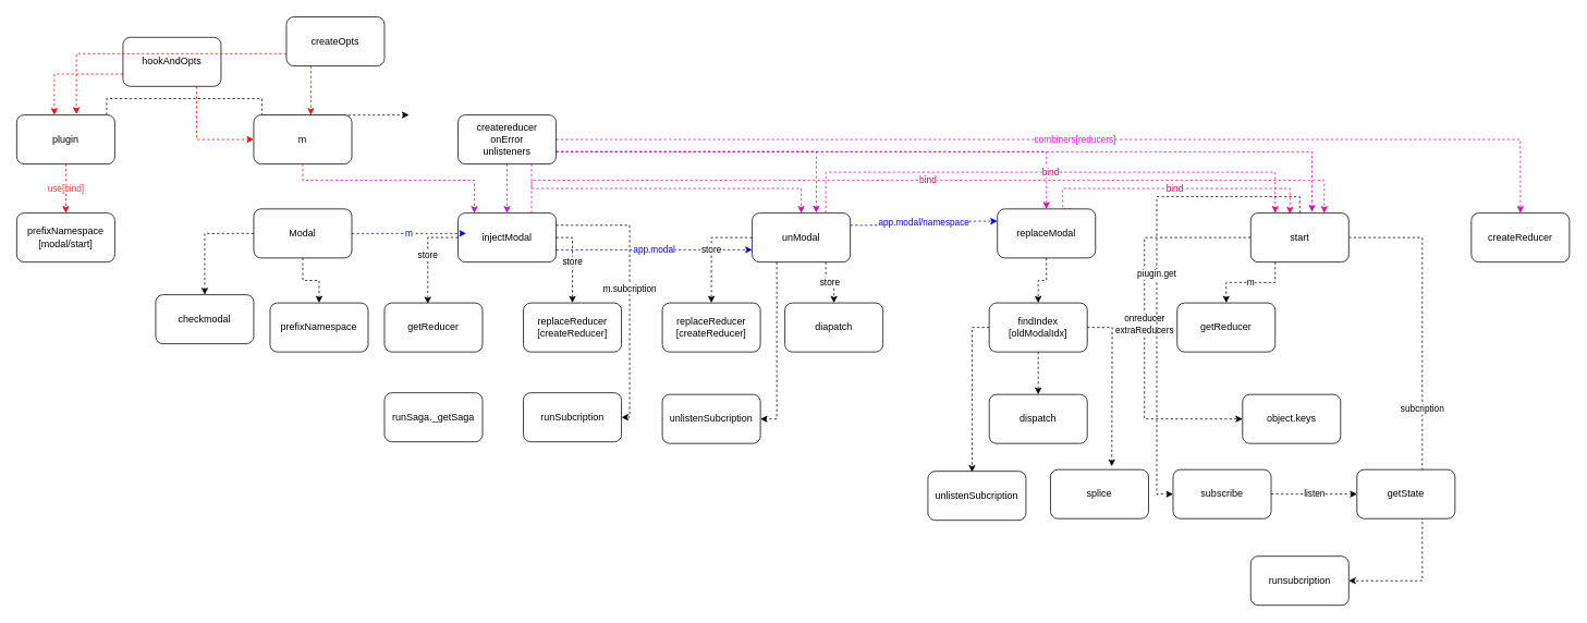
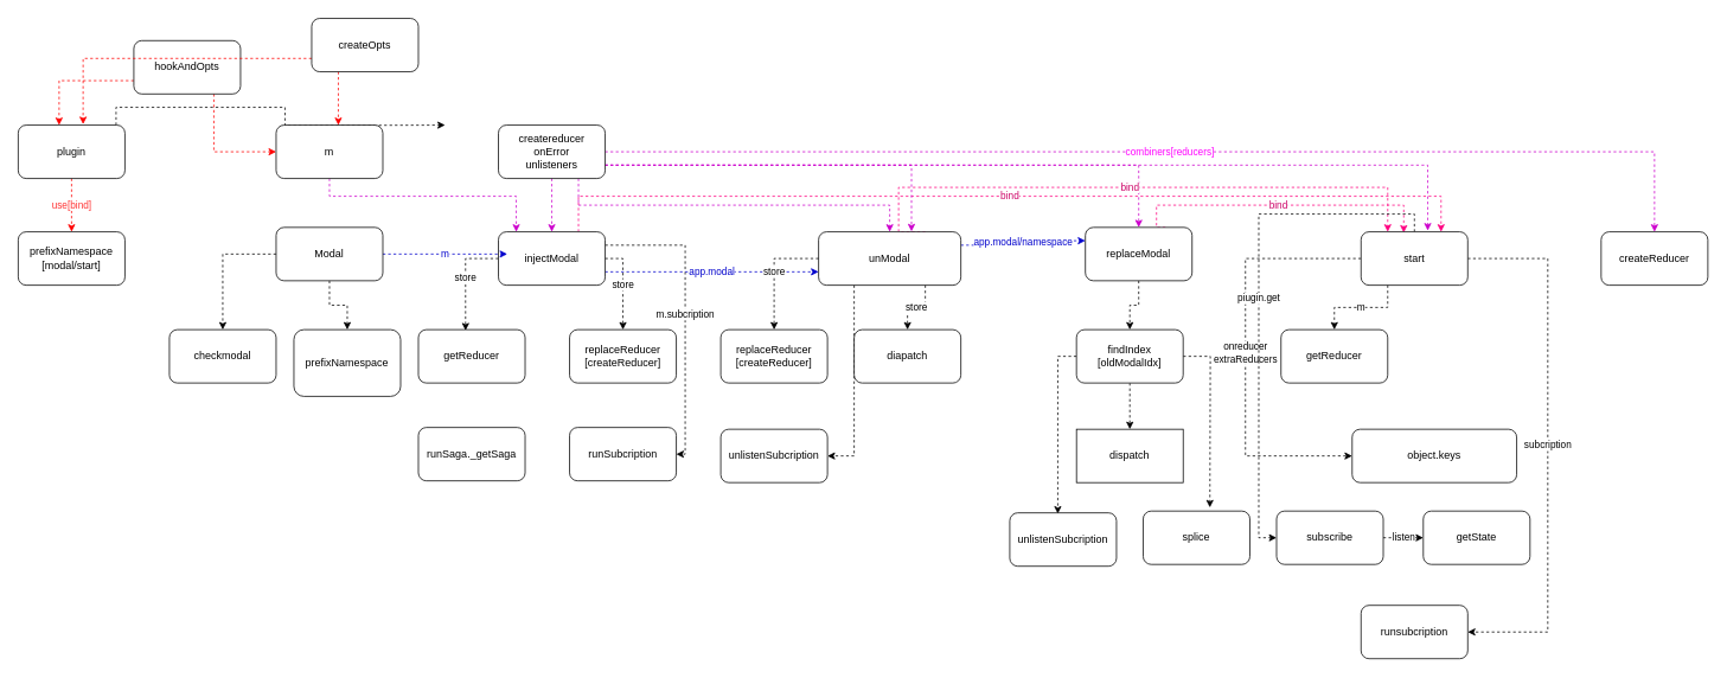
  <mxCell id="0" />
  <mxCell id="1" parent="0" />
  <mxCell id="2" value="use[bind]" style="edgeStyle=orthogonalEdgeStyle;rounded=0;orthogonalLoop=1;jettySize=auto;html=1;exitX=0.5;exitY=1;exitDx=0;exitDy=0;entryX=0.5;entryY=0;entryDx=0;entryDy=0;dashed=1;strokeColor=#FF0000;fontColor=#FF3333;" parent="1" source="4" target="11" edge="1"><mxGeometry relative="1" as="geometry" /></mxCell>
  <mxCell id="3" style="edgeStyle=orthogonalEdgeStyle;rounded=0;orthogonalLoop=1;jettySize=auto;html=1;exitX=0.917;exitY=0;exitDx=0;exitDy=0;entryX=0.25;entryY=0;entryDx=0;entryDy=0;dashed=1;exitPerimeter=0;" parent="1" source="4" edge="1"><mxGeometry relative="1" as="geometry"><mxPoint x="500" y="140" as="targetPoint" /></mxGeometry></mxCell>
  <mxCell id="4" value="plugin" style="rounded=1;whiteSpace=wrap;html=1;" parent="1" vertex="1"><mxGeometry x="20" y="140" width="120" height="60" as="geometry" /></mxCell>
  <mxCell id="5" style="edgeStyle=orthogonalEdgeStyle;rounded=0;orthogonalLoop=1;jettySize=auto;html=1;exitX=0;exitY=0.75;exitDx=0;exitDy=0;entryX=0.383;entryY=0;entryDx=0;entryDy=0;entryPerimeter=0;dashed=1;fontColor=#FF3333;strokeColor=#FF0000;" parent="1" source="7" target="4" edge="1"><mxGeometry relative="1" as="geometry"><mxPoint x="120" y="80" as="sourcePoint" /></mxGeometry></mxCell>
  <mxCell id="6" style="edgeStyle=orthogonalEdgeStyle;rounded=0;orthogonalLoop=1;jettySize=auto;html=1;exitX=0.75;exitY=1;exitDx=0;exitDy=0;entryX=0;entryY=0.5;entryDx=0;entryDy=0;dashed=1;fontColor=#FF3333;strokeColor=#FF0000;" parent="1" source="7" target="14" edge="1"><mxGeometry relative="1" as="geometry" /></mxCell>
  <mxCell id="7" value="hookAndOpts" style="rounded=1;whiteSpace=wrap;html=1;" parent="1" vertex="1"><mxGeometry x="150" y="45" width="120" height="60" as="geometry" /></mxCell>
  <mxCell id="8" style="edgeStyle=orthogonalEdgeStyle;rounded=0;orthogonalLoop=1;jettySize=auto;html=1;exitX=0;exitY=0.75;exitDx=0;exitDy=0;entryX=0.608;entryY=-0.017;entryDx=0;entryDy=0;entryPerimeter=0;dashed=1;fontColor=#FF3333;strokeColor=#FF0000;" parent="1" source="10" target="4" edge="1"><mxGeometry relative="1" as="geometry"><mxPoint x="320" y="80" as="sourcePoint" /></mxGeometry></mxCell>
  <mxCell id="9" style="edgeStyle=orthogonalEdgeStyle;rounded=0;orthogonalLoop=1;jettySize=auto;html=1;exitX=0.25;exitY=1;exitDx=0;exitDy=0;entryX=0.583;entryY=0;entryDx=0;entryDy=0;entryPerimeter=0;dashed=1;fontColor=#FF3333;strokeColor=#FF0000;" parent="1" source="10" target="14" edge="1"><mxGeometry relative="1" as="geometry" /></mxCell>
  <mxCell id="10" value="createOpts" style="rounded=1;whiteSpace=wrap;html=1;" parent="1" vertex="1"><mxGeometry x="350" y="20" width="120" height="60" as="geometry" /></mxCell>
  <mxCell id="11" value="prefixNamespace&lt;br&gt;[modal/start]" style="rounded=1;whiteSpace=wrap;html=1;" parent="1" vertex="1"><mxGeometry x="20" y="260" width="120" height="60" as="geometry" /></mxCell>
- <mxCell id="12" value="prefixNamespace" style="rounded=1;whiteSpace=wrap;html=1;" parent="1" vertex="1"><mxGeometry x="330" y="370" width="120" height="60" as="geometry" /></mxCell>
+ <mxCell id="12" value="prefixNamespace" style="rounded=1;whiteSpace=wrap;html=1;" parent="1" vertex="1"><mxGeometry x="330" y="370" width="120" height="75" as="geometry" /></mxCell>
  <mxCell id="13" style="edgeStyle=orthogonalEdgeStyle;rounded=0;orthogonalLoop=1;jettySize=auto;html=1;exitX=0.5;exitY=1;exitDx=0;exitDy=0;entryX=0.167;entryY=0;entryDx=0;entryDy=0;entryPerimeter=0;dashed=1;fontColor=#FF00FF;strokeColor=#CC00CC;" parent="1" source="14" target="20" edge="1"><mxGeometry relative="1" as="geometry"><Array as="points"><mxPoint x="370" y="220" /><mxPoint x="580" y="220" /></Array></mxGeometry></mxCell>
  <mxCell id="14" value="m" style="rounded=1;whiteSpace=wrap;html=1;" parent="1" vertex="1"><mxGeometry x="310" y="140" width="120" height="60" as="geometry" /></mxCell>
  <mxCell id="15" value="store" style="edgeStyle=orthogonalEdgeStyle;rounded=0;orthogonalLoop=1;jettySize=auto;html=1;exitX=0;exitY=0.5;exitDx=0;exitDy=0;entryX=0.442;entryY=0.017;entryDx=0;entryDy=0;entryPerimeter=0;dashed=1;" parent="1" source="20" target="28" edge="1"><mxGeometry relative="1" as="geometry" /></mxCell>
  <mxCell id="16" value="store" style="edgeStyle=orthogonalEdgeStyle;rounded=0;orthogonalLoop=1;jettySize=auto;html=1;exitX=1;exitY=0.5;exitDx=0;exitDy=0;entryX=0.5;entryY=0;entryDx=0;entryDy=0;dashed=1;" parent="1" source="20" target="29" edge="1"><mxGeometry relative="1" as="geometry" /></mxCell>
  <mxCell id="17" value="m.subcription" style="edgeStyle=orthogonalEdgeStyle;rounded=0;orthogonalLoop=1;jettySize=auto;html=1;dashed=1;entryX=1;entryY=0.5;entryDx=0;entryDy=0;exitX=1;exitY=0.25;exitDx=0;exitDy=0;" parent="1" source="20" target="31" edge="1"><mxGeometry relative="1" as="geometry"><mxPoint x="620" y="400" as="targetPoint" /><Array as="points"><mxPoint x="770" y="275" /><mxPoint x="770" y="510" /></Array></mxGeometry></mxCell>
  <mxCell id="18" value="app.modal" style="edgeStyle=orthogonalEdgeStyle;rounded=0;orthogonalLoop=1;jettySize=auto;html=1;exitX=1;exitY=0.75;exitDx=0;exitDy=0;entryX=0;entryY=0.75;entryDx=0;entryDy=0;dashed=1;strokeColor=#0000CC;fontColor=#0000CC;" parent="1" source="20" target="36" edge="1"><mxGeometry relative="1" as="geometry" /></mxCell>
  <mxCell id="19" value="bind" style="edgeStyle=orthogonalEdgeStyle;rounded=0;orthogonalLoop=1;jettySize=auto;html=1;exitX=0.75;exitY=0;exitDx=0;exitDy=0;entryX=0.75;entryY=0;entryDx=0;entryDy=0;dashed=1;strokeColor=#FF0080;fontColor=#CC0066;" parent="1" source="20" target="60" edge="1"><mxGeometry relative="1" as="geometry"><Array as="points"><mxPoint x="650" y="220" /><mxPoint x="1620" y="220" /></Array></mxGeometry></mxCell>
  <mxCell id="20" value="injectModal" style="rounded=1;whiteSpace=wrap;html=1;" parent="1" vertex="1"><mxGeometry x="560" y="260" width="120" height="60" as="geometry" /></mxCell>
  <mxCell id="21" style="edgeStyle=orthogonalEdgeStyle;rounded=0;orthogonalLoop=1;jettySize=auto;html=1;exitX=0.5;exitY=1;exitDx=0;exitDy=0;entryX=0.5;entryY=0;entryDx=0;entryDy=0;dashed=1;fontColor=#FF00FF;strokeColor=#CC00CC;" parent="1" source="27" target="20" edge="1"><mxGeometry relative="1" as="geometry" /></mxCell>
  <mxCell id="22" style="edgeStyle=orthogonalEdgeStyle;rounded=0;orthogonalLoop=1;jettySize=auto;html=1;exitX=0.75;exitY=1;exitDx=0;exitDy=0;dashed=1;fontColor=#FF00FF;strokeColor=#CC00CC;" parent="1" source="27" target="36" edge="1"><mxGeometry relative="1" as="geometry" /></mxCell>
  <mxCell id="23" value="combiners[reducers]" style="edgeStyle=orthogonalEdgeStyle;rounded=0;orthogonalLoop=1;jettySize=auto;html=1;exitX=1;exitY=0.5;exitDx=0;exitDy=0;dashed=1;fontColor=#FF00FF;strokeColor=#CC00CC;" parent="1" source="27" target="67" edge="1"><mxGeometry relative="1" as="geometry" /></mxCell>
  <mxCell id="24" style="edgeStyle=orthogonalEdgeStyle;rounded=0;orthogonalLoop=1;jettySize=auto;html=1;exitX=1;exitY=0.75;exitDx=0;exitDy=0;entryX=0.653;entryY=-0.008;entryDx=0;entryDy=0;entryPerimeter=0;dashed=1;strokeColor=#CC00CC;fontColor=#FF00FF;" parent="1" source="27" target="36" edge="1"><mxGeometry relative="1" as="geometry" /></mxCell>
  <mxCell id="25" style="edgeStyle=orthogonalEdgeStyle;rounded=0;orthogonalLoop=1;jettySize=auto;html=1;exitX=1;exitY=0.75;exitDx=0;exitDy=0;entryX=0.5;entryY=0;entryDx=0;entryDy=0;dashed=1;strokeColor=#CC00CC;fontColor=#FF00FF;" parent="1" source="27" target="43" edge="1"><mxGeometry relative="1" as="geometry" /></mxCell>
  <mxCell id="26" style="edgeStyle=orthogonalEdgeStyle;rounded=0;orthogonalLoop=1;jettySize=auto;html=1;exitX=1;exitY=0.75;exitDx=0;exitDy=0;entryX=0.625;entryY=-0.022;entryDx=0;entryDy=0;entryPerimeter=0;dashed=1;strokeColor=#CC00CC;fontColor=#FF00FF;" parent="1" source="27" target="60" edge="1"><mxGeometry relative="1" as="geometry" /></mxCell>
  <mxCell id="27" value="createreducer&lt;br&gt;onError&lt;br&gt;unlisteners" style="rounded=1;whiteSpace=wrap;html=1;" parent="1" vertex="1"><mxGeometry x="560" y="140" width="120" height="60" as="geometry" /></mxCell>
  <mxCell id="28" value="getReducer" style="rounded=1;whiteSpace=wrap;html=1;" parent="1" vertex="1"><mxGeometry x="470" y="370" width="120" height="60" as="geometry" /></mxCell>
  <mxCell id="29" value="replaceReducer&lt;br&gt;[createReducer]" style="rounded=1;whiteSpace=wrap;html=1;" parent="1" vertex="1"><mxGeometry x="640" y="370" width="120" height="60" as="geometry" /></mxCell>
  <mxCell id="30" value="runSaga._getSaga" style="rounded=1;whiteSpace=wrap;html=1;" parent="1" vertex="1"><mxGeometry x="470" y="480" width="120" height="60" as="geometry" /></mxCell>
  <mxCell id="31" value="runSubcription" style="rounded=1;whiteSpace=wrap;html=1;" parent="1" vertex="1"><mxGeometry x="640" y="480" width="120" height="60" as="geometry" /></mxCell>
  <mxCell id="32" value="store" style="edgeStyle=orthogonalEdgeStyle;rounded=0;orthogonalLoop=1;jettySize=auto;html=1;exitX=0.75;exitY=1;exitDx=0;exitDy=0;entryX=0.5;entryY=0;entryDx=0;entryDy=0;dashed=1;" parent="1" source="36" target="39" edge="1"><mxGeometry relative="1" as="geometry" /></mxCell>
  <mxCell id="33" style="edgeStyle=orthogonalEdgeStyle;rounded=0;orthogonalLoop=1;jettySize=auto;html=1;exitX=0.25;exitY=1;exitDx=0;exitDy=0;entryX=1;entryY=0.5;entryDx=0;entryDy=0;dashed=1;" parent="1" source="36" target="40" edge="1"><mxGeometry relative="1" as="geometry" /></mxCell>
  <mxCell id="34" value="app.modal/namespace" style="edgeStyle=orthogonalEdgeStyle;rounded=0;orthogonalLoop=1;jettySize=auto;html=1;exitX=1;exitY=0.25;exitDx=0;exitDy=0;entryX=0;entryY=0.25;entryDx=0;entryDy=0;dashed=1;strokeColor=#0000CC;fontColor=#0000CC;" parent="1" source="36" target="43" edge="1"><mxGeometry relative="1" as="geometry" /></mxCell>
  <mxCell id="35" value="bind" style="edgeStyle=orthogonalEdgeStyle;rounded=0;orthogonalLoop=1;jettySize=auto;html=1;exitX=0.75;exitY=0;exitDx=0;exitDy=0;entryX=0.25;entryY=0;entryDx=0;entryDy=0;dashed=1;strokeColor=#FF0080;fontColor=#CC0066;" parent="1" source="36" target="60" edge="1"><mxGeometry relative="1" as="geometry"><Array as="points"><mxPoint x="1010" y="210" /><mxPoint x="1560" y="210" /></Array></mxGeometry></mxCell>
- <mxCell id="36" value="unModal" style="rounded=1;whiteSpace=wrap;html=1;" parent="1" vertex="1"><mxGeometry x="920" y="260" width="120" height="60" as="geometry" /></mxCell>
+ <mxCell id="36" value="unModal" style="rounded=1;whiteSpace=wrap;html=1;" parent="1" vertex="1"><mxGeometry x="920" y="260" width="160" height="60" as="geometry" /></mxCell>
  <mxCell id="37" value="store" style="edgeStyle=orthogonalEdgeStyle;rounded=0;orthogonalLoop=1;jettySize=auto;html=1;exitX=0;exitY=0.5;exitDx=0;exitDy=0;entryX=0.5;entryY=0;entryDx=0;entryDy=0;dashed=1;" parent="1" source="36" target="38" edge="1"><mxGeometry relative="1" as="geometry"><mxPoint x="850" y="290" as="sourcePoint" /></mxGeometry></mxCell>
  <mxCell id="38" value="replaceReducer&lt;br&gt;[createReducer]" style="rounded=1;whiteSpace=wrap;html=1;" parent="1" vertex="1"><mxGeometry x="810" y="370" width="120" height="60" as="geometry" /></mxCell>
  <mxCell id="39" value="diapatch" style="rounded=1;whiteSpace=wrap;html=1;" parent="1" vertex="1"><mxGeometry x="960" y="370" width="120" height="60" as="geometry" /></mxCell>
  <mxCell id="40" value="unlistenSubcription" style="rounded=1;whiteSpace=wrap;html=1;" parent="1" vertex="1"><mxGeometry x="810" y="482" width="120" height="60" as="geometry" /></mxCell>
  <mxCell id="41" style="edgeStyle=orthogonalEdgeStyle;rounded=0;orthogonalLoop=1;jettySize=auto;html=1;exitX=0.5;exitY=1;exitDx=0;exitDy=0;entryX=0.5;entryY=0;entryDx=0;entryDy=0;dashed=1;" parent="1" source="43" target="47" edge="1"><mxGeometry relative="1" as="geometry" /></mxCell>
  <mxCell id="42" value="bind" style="edgeStyle=orthogonalEdgeStyle;rounded=0;orthogonalLoop=1;jettySize=auto;html=1;exitX=0.75;exitY=0;exitDx=0;exitDy=0;entryX=0.4;entryY=0.017;entryDx=0;entryDy=0;entryPerimeter=0;dashed=1;strokeColor=#FF0080;fontColor=#CC0066;" parent="1" source="43" target="60" edge="1"><mxGeometry relative="1" as="geometry"><Array as="points"><mxPoint x="1300" y="230" /><mxPoint x="1578" y="230" /></Array></mxGeometry></mxCell>
  <mxCell id="43" value="replaceModal" style="rounded=1;whiteSpace=wrap;html=1;" parent="1" vertex="1"><mxGeometry x="1220" y="255" width="120" height="60" as="geometry" /></mxCell>
  <mxCell id="44" style="edgeStyle=orthogonalEdgeStyle;rounded=0;orthogonalLoop=1;jettySize=auto;html=1;exitX=0.5;exitY=1;exitDx=0;exitDy=0;entryX=0.5;entryY=0;entryDx=0;entryDy=0;dashed=1;" parent="1" source="47" target="55" edge="1"><mxGeometry relative="1" as="geometry" /></mxCell>
  <mxCell id="45" style="edgeStyle=orthogonalEdgeStyle;rounded=0;orthogonalLoop=1;jettySize=auto;html=1;exitX=0;exitY=0.5;exitDx=0;exitDy=0;entryX=0.45;entryY=0.017;entryDx=0;entryDy=0;entryPerimeter=0;dashed=1;" parent="1" source="47" target="53" edge="1"><mxGeometry relative="1" as="geometry" /></mxCell>
  <mxCell id="46" style="edgeStyle=orthogonalEdgeStyle;rounded=0;orthogonalLoop=1;jettySize=auto;html=1;exitX=1;exitY=0.5;exitDx=0;exitDy=0;dashed=1;" parent="1" source="47" edge="1"><mxGeometry relative="1" as="geometry"><mxPoint x="1360" y="570" as="targetPoint" /></mxGeometry></mxCell>
  <mxCell id="47" value="findIndex&lt;br&gt;[oldModalIdx]" style="rounded=1;whiteSpace=wrap;html=1;" parent="1" vertex="1"><mxGeometry x="1210" y="370" width="120" height="60" as="geometry" /></mxCell>
  <mxCell id="48" style="edgeStyle=orthogonalEdgeStyle;rounded=0;orthogonalLoop=1;jettySize=auto;html=1;exitX=0;exitY=0.5;exitDx=0;exitDy=0;entryX=0.5;entryY=0;entryDx=0;entryDy=0;dashed=1;" parent="1" source="51" target="52" edge="1"><mxGeometry relative="1" as="geometry" /></mxCell>
  <mxCell id="49" style="edgeStyle=orthogonalEdgeStyle;rounded=0;orthogonalLoop=1;jettySize=auto;html=1;exitX=0.5;exitY=1;exitDx=0;exitDy=0;entryX=0.5;entryY=0;entryDx=0;entryDy=0;dashed=1;" parent="1" source="51" target="12" edge="1"><mxGeometry relative="1" as="geometry" /></mxCell>
  <mxCell id="50" value="m" style="edgeStyle=orthogonalEdgeStyle;rounded=0;orthogonalLoop=1;jettySize=auto;html=1;exitX=1;exitY=0.5;exitDx=0;exitDy=0;entryX=0.083;entryY=0.417;entryDx=0;entryDy=0;entryPerimeter=0;dashed=1;fontColor=#0000CC;strokeColor=#0000CC;" parent="1" source="51" target="20" edge="1"><mxGeometry relative="1" as="geometry" /></mxCell>
  <mxCell id="51" value="Modal" style="rounded=1;whiteSpace=wrap;html=1;" parent="1" vertex="1"><mxGeometry x="310" y="255" width="120" height="60" as="geometry" /></mxCell>
- <mxCell id="52" value="checkmodal" style="rounded=1;whiteSpace=wrap;html=1;" parent="1" vertex="1"><mxGeometry x="190" y="360" width="120" height="60" as="geometry" /></mxCell>
+ <mxCell id="52" value="checkmodal" style="rounded=1;whiteSpace=wrap;html=1;" parent="1" vertex="1"><mxGeometry x="190" y="370" width="120" height="60" as="geometry" /></mxCell>
  <mxCell id="53" value="unlistenSubcription" style="rounded=1;whiteSpace=wrap;html=1;" parent="1" vertex="1"><mxGeometry x="1135" y="576" width="120" height="60" as="geometry" /></mxCell>
  <mxCell id="54" value="splice" style="rounded=1;whiteSpace=wrap;html=1;" parent="1" vertex="1"><mxGeometry x="1285" y="574" width="120" height="60" as="geometry" /></mxCell>
- <mxCell id="55" value="dispatch" style="rounded=1;whiteSpace=wrap;html=1;" parent="1" vertex="1"><mxGeometry x="1210" y="482" width="120" height="60" as="geometry" /></mxCell>
+ <mxCell id="55" value="dispatch" style="whiteSpace=wrap;html=1;rounded=0;" parent="1" vertex="1"><mxGeometry x="1210" y="482" width="120" height="60" as="geometry" /></mxCell>
  <mxCell id="56" value="m" style="edgeStyle=orthogonalEdgeStyle;rounded=0;orthogonalLoop=1;jettySize=auto;html=1;exitX=0.25;exitY=1;exitDx=0;exitDy=0;entryX=0.5;entryY=0;entryDx=0;entryDy=0;dashed=1;" parent="1" source="60" target="61" edge="1"><mxGeometry relative="1" as="geometry" /></mxCell>
  <mxCell id="57" value="onreducer&lt;br&gt;extraReducers" style="edgeStyle=orthogonalEdgeStyle;rounded=0;orthogonalLoop=1;jettySize=auto;html=1;exitX=0;exitY=0.5;exitDx=0;exitDy=0;dashed=1;entryX=0;entryY=0.5;entryDx=0;entryDy=0;" parent="1" source="60" target="62" edge="1"><mxGeometry relative="1" as="geometry"><mxPoint x="1590" y="480" as="targetPoint" /><Array as="points"><mxPoint x="1400" y="290" /><mxPoint x="1400" y="512" /></Array></mxGeometry></mxCell>
  <mxCell id="58" value="piugin.get" style="edgeStyle=orthogonalEdgeStyle;rounded=0;orthogonalLoop=1;jettySize=auto;html=1;exitX=0.5;exitY=0;exitDx=0;exitDy=0;entryX=0;entryY=0.5;entryDx=0;entryDy=0;dashed=1;" parent="1" source="60" target="64" edge="1"><mxGeometry relative="1" as="geometry" /></mxCell>
  <mxCell id="59" value="subcription" style="edgeStyle=orthogonalEdgeStyle;rounded=0;orthogonalLoop=1;jettySize=auto;html=1;exitX=1;exitY=0.5;exitDx=0;exitDy=0;entryX=1;entryY=0.5;entryDx=0;entryDy=0;dashed=1;" parent="1" source="60" target="66" edge="1"><mxGeometry relative="1" as="geometry"><Array as="points"><mxPoint x="1740" y="290" /><mxPoint x="1740" y="710" /></Array></mxGeometry></mxCell>
  <mxCell id="60" value="start" style="rounded=1;whiteSpace=wrap;html=1;" parent="1" vertex="1"><mxGeometry x="1530" y="260" width="120" height="60" as="geometry" /></mxCell>
  <mxCell id="61" value="getReducer" style="rounded=1;whiteSpace=wrap;html=1;" parent="1" vertex="1"><mxGeometry x="1440" y="370" width="120" height="60" as="geometry" /></mxCell>
- <mxCell id="62" value="object.keys" style="rounded=1;whiteSpace=wrap;html=1;" parent="1" vertex="1"><mxGeometry x="1520" y="482" width="120" height="60" as="geometry" /></mxCell>
+ <mxCell id="62" value="object.keys" style="rounded=1;whiteSpace=wrap;html=1;" parent="1" vertex="1"><mxGeometry x="1520" y="482" width="185" height="60" as="geometry" /></mxCell>
  <mxCell id="63" value="listen" style="edgeStyle=orthogonalEdgeStyle;rounded=0;orthogonalLoop=1;jettySize=auto;html=1;exitX=1;exitY=0.5;exitDx=0;exitDy=0;entryX=0;entryY=0.5;entryDx=0;entryDy=0;dashed=1;" parent="1" source="64" target="65" edge="1"><mxGeometry relative="1" as="geometry" /></mxCell>
  <mxCell id="64" value="subscribe" style="rounded=1;whiteSpace=wrap;html=1;" parent="1" vertex="1"><mxGeometry x="1435" y="574" width="120" height="60" as="geometry" /></mxCell>
- <mxCell id="65" value="getState" style="rounded=1;whiteSpace=wrap;html=1;" parent="1" vertex="1"><mxGeometry x="1660" y="574" width="120" height="60" as="geometry" /></mxCell>
+ <mxCell id="65" value="getState" style="rounded=1;whiteSpace=wrap;html=1;" parent="1" vertex="1"><mxGeometry x="1600" y="574" width="120" height="60" as="geometry" /></mxCell>
  <mxCell id="66" value="runsubcription" style="rounded=1;whiteSpace=wrap;html=1;" parent="1" vertex="1"><mxGeometry x="1530" y="680" width="120" height="60" as="geometry" /></mxCell>
  <mxCell id="67" value="createReducer" style="rounded=1;whiteSpace=wrap;html=1;" parent="1" vertex="1"><mxGeometry x="1800" y="260" width="120" height="60" as="geometry" /></mxCell>
